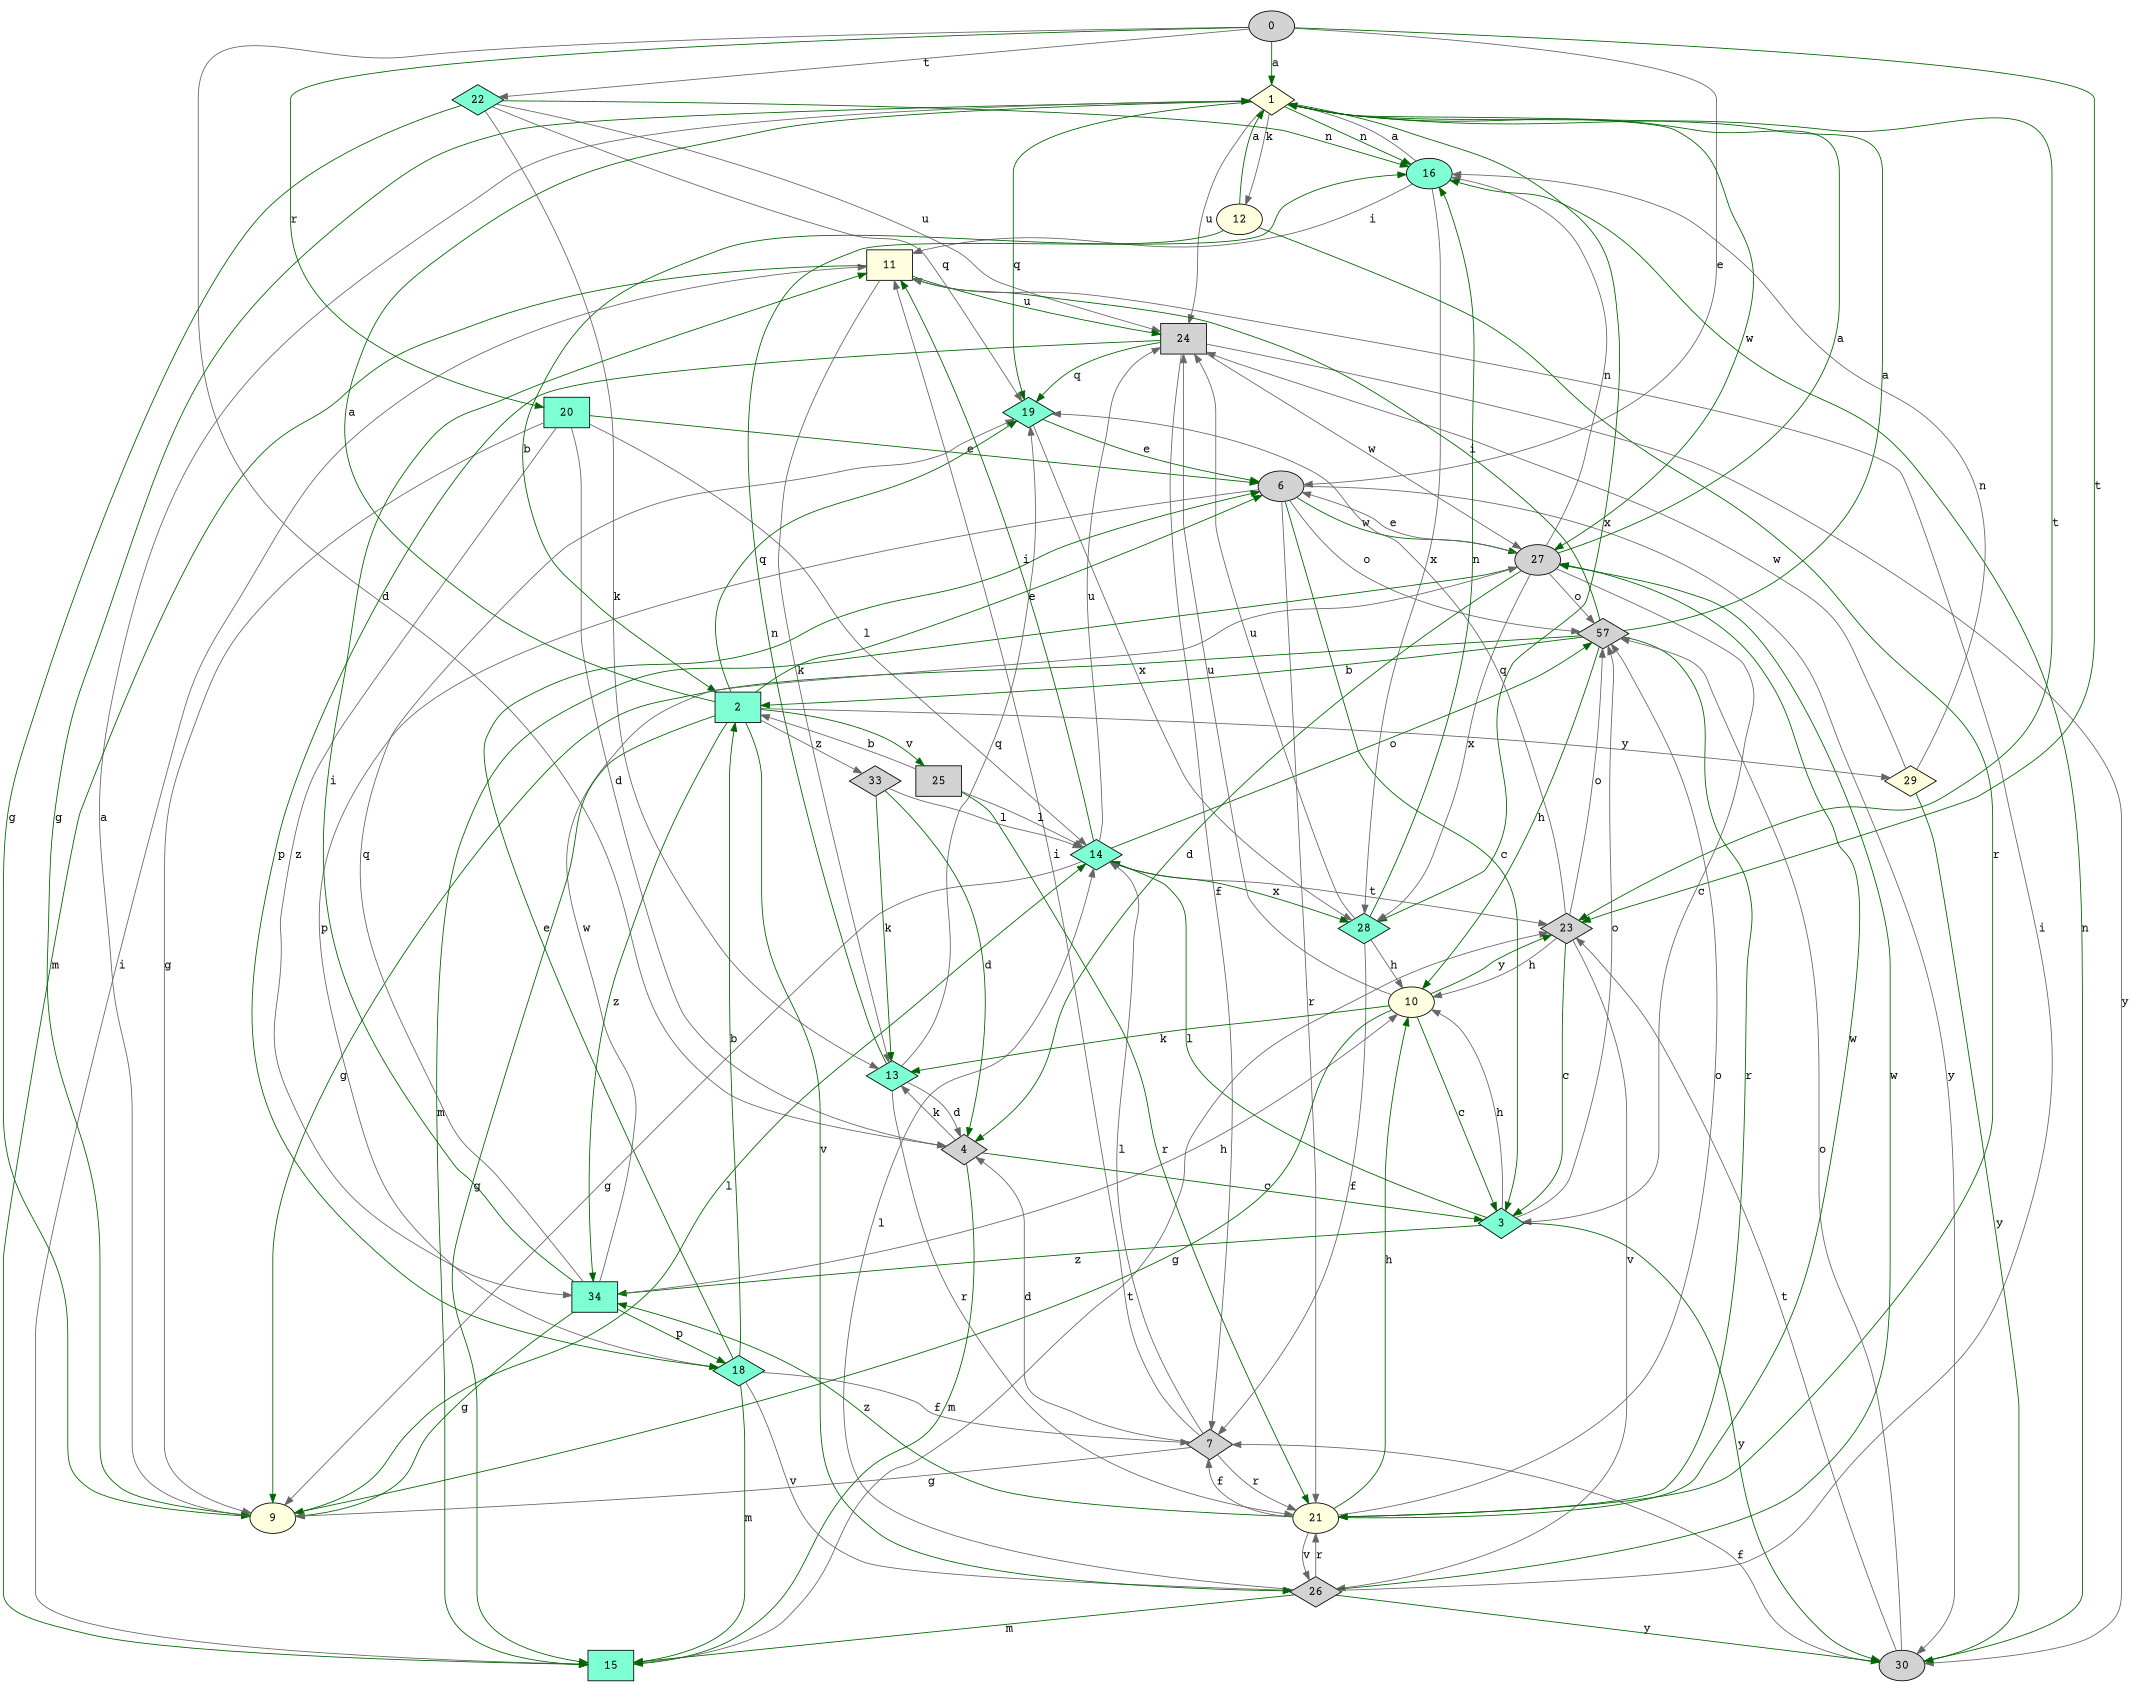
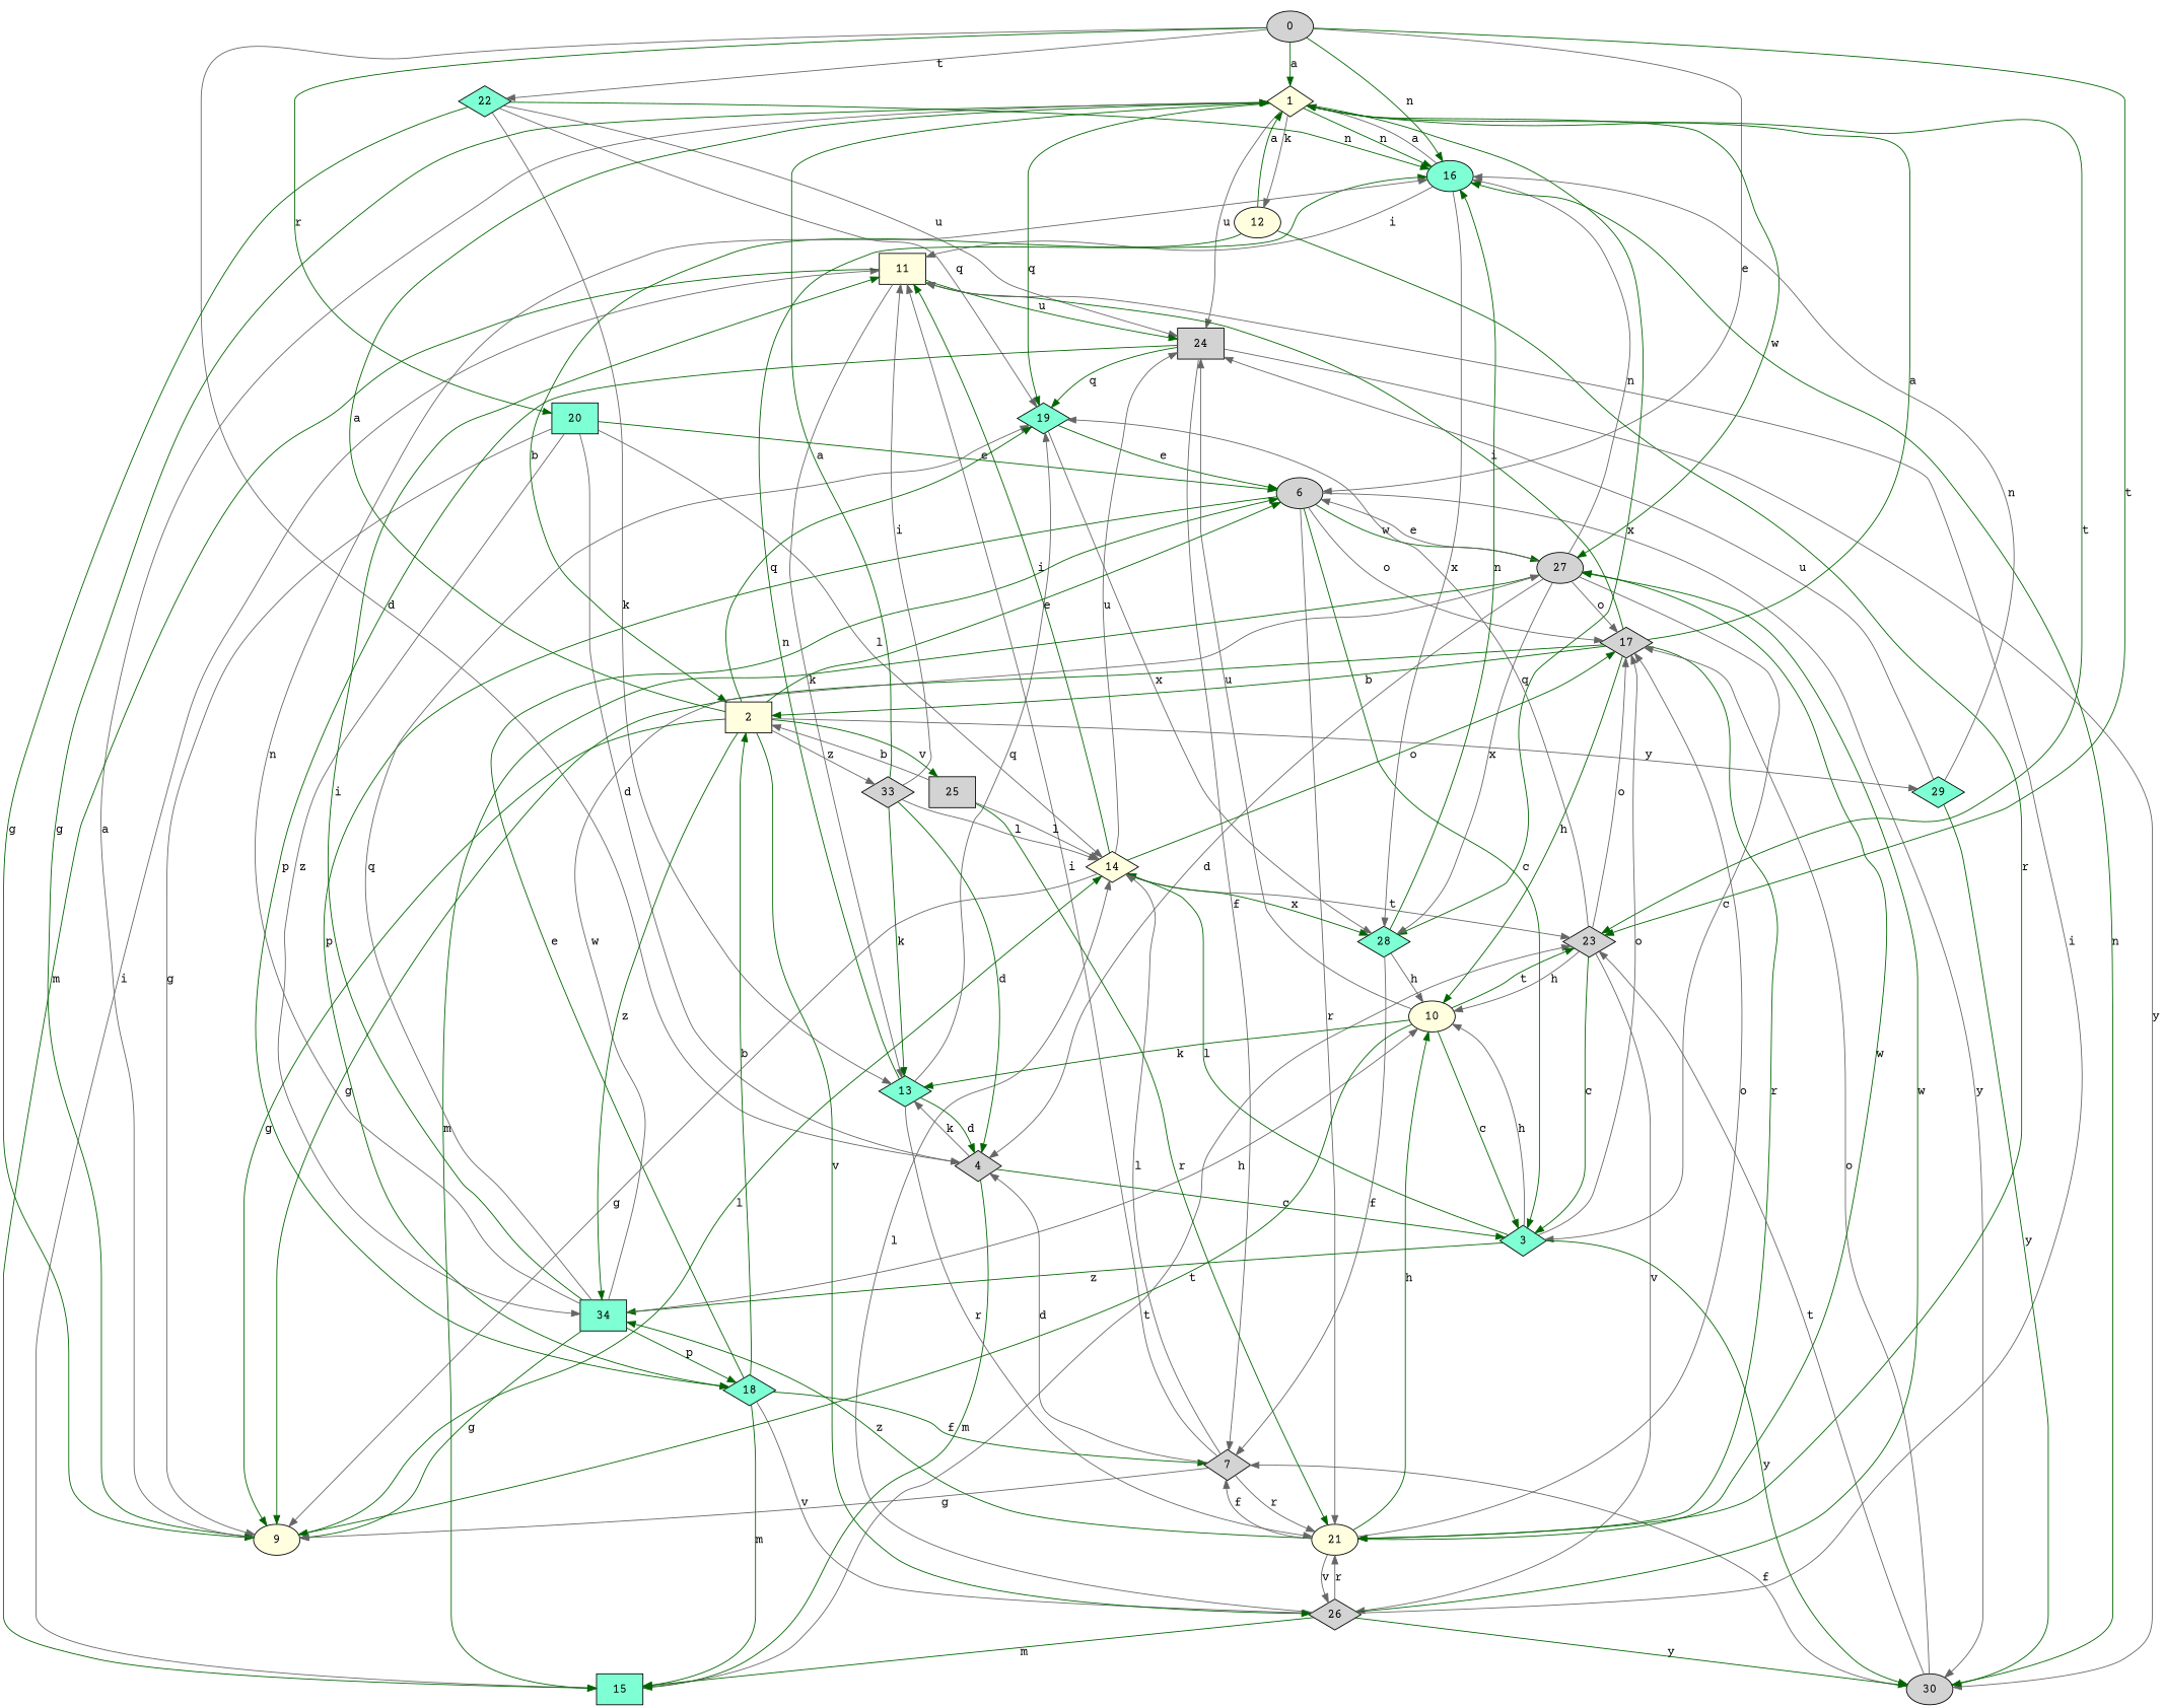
  strict digraph {
    fontname="Courier Prime"
    node [fillcolor=aquamarine fontname="Courier Prime" shape=diamond style=filled]
    edge [color=gray40 fontname="Courier Prime"]
    0 [fillcolor=lightgrey shape=ellipse]
    1 [fillcolor=lightyellow]
    4 [fillcolor=lightgrey]
    6 [fillcolor=lightgrey shape=ellipse]
    16 [shape=ellipse]
    20 [shape=box]
    22
    23 [fillcolor=lightgrey]
    9 [fillcolor=lightyellow shape=ellipse]
    12 [fillcolor=lightyellow shape=ellipse]
    19
    24 [fillcolor=lightgrey shape=box]
    27 [fillcolor=lightgrey shape=ellipse]
    28
    3
    13
    15 [shape=box]
-   17 [fillcolor=lightgrey label=57]
+   17 [fillcolor=lightgrey]
    30 [fillcolor=lightgrey shape=ellipse]
    18
    21 [fillcolor=lightyellow shape=ellipse]
    11 [fillcolor=lightyellow shape=box]
    34 [shape=box]
-   14
+   14 [fillcolor=lightyellow]
    26 [fillcolor=lightgrey]
    10 [fillcolor=lightyellow shape=ellipse]
-   2 [shape=box]
+   2 [fillcolor=lightyellow shape=box]
    7 [fillcolor=lightgrey]
    25 [fillcolor=lightgrey shape=box]
-   29 [fillcolor=lightyellow]
+   29
    33 [fillcolor=lightgrey]
    0 -> 1 [color=darkgreen label=a]
    0 -> 4 [label=d]
    0 -> 6 [label=e]
+   0 -> 16 [color=darkgreen label=n]
    0 -> 20 [color=darkgreen label=r]
    0 -> 22 [label=t]
    0 -> 23 [color=darkgreen label=t]
    1 -> 16 [color=darkgreen label=n]
    1 -> 23 [color=darkgreen label=t]
    1 -> 9 [color=darkgreen label=g]
    1 -> 12 [label=k]
    1 -> 19 [color=darkgreen label=q]
    1 -> 24 [label=u]
    1 -> 27 [color=darkgreen label=w]
    1 -> 28 [color=darkgreen label=x]
    4 -> 3 [color=darkgreen label=c]
    4 -> 13 [label=k]
    4 -> 15 [color=darkgreen label=m]
    6 -> 27 [color=darkgreen label=w]
    6 -> 3 [color=darkgreen label=c]
    6 -> 17 [label=o]
    6 -> 30 [label=y]
-   6 -> 18 [label=p]
+   6 -> 18 [color=darkgreen label=p]
    6 -> 21 [label=r]
    16 -> 1 [label=a]
    16 -> 28 [label=x]
    16 -> 11 [label=i]
    20 -> 4 [label=d]
    20 -> 6 [color=darkgreen label=e]
    20 -> 9 [label=g]
    20 -> 34 [label=z]
    20 -> 14 [label=l]
    22 -> 16 [color=darkgreen label=n]
    22 -> 9 [color=darkgreen label=g]
    22 -> 19 [label=q]
    22 -> 24 [label=u]
    22 -> 13 [label=k]
    23 -> 19 [label=q]
    23 -> 3 [color=darkgreen label=c]
    23 -> 17 [label=o]
    23 -> 26 [label=v]
    23 -> 10 [label=h]
    9 -> 1 [label=a]
    9 -> 14 [color=darkgreen label=l]
    12 -> 1 [color=darkgreen label=a]
    12 -> 21 [color=darkgreen label=r]
    12 -> 2 [color=darkgreen label=b]
    19 -> 6 [color=darkgreen label=e]
    19 -> 28 [label=x]
    24 -> 19 [color=darkgreen label=q]
-   24 -> 27 [label=w]
    24 -> 30 [label=y]
    24 -> 18 [color=darkgreen label=p]
    24 -> 7 [label=f]
-   27 -> 1 [color=darkgreen label=a]
-   27 -> 4 [color=darkgreen label=d]
+   33 -> 1 [color=darkgreen label=a]
+   27 -> 4 [label=d]
    27 -> 6 [label=e]
    27 -> 16 [label=n]
    27 -> 28 [label=x]
    27 -> 3 [label=c]
    27 -> 15 [color=darkgreen label=m]
    27 -> 17 [label=o]
    28 -> 16 [color=darkgreen label=n]
-   28 -> 24 [label=u]
    28 -> 10 [label=h]
    28 -> 7 [label=f]
    3 -> 17 [label=o]
    3 -> 30 [color=darkgreen label=y]
    3 -> 34 [color=darkgreen label=z]
    3 -> 14 [color=darkgreen label=l]
    3 -> 10 [label=h]
-   13 -> 4 [label=d]
+   13 -> 4 [color=darkgreen label=d]
    13 -> 16 [color=darkgreen label=n]
    13 -> 19 [label=q]
    13 -> 21 [label=r]
    15 -> 23 [label=t]
    15 -> 11 [label=i]
    17 -> 1 [color=darkgreen label=a]
    17 -> 9 [color=darkgreen label=g]
    17 -> 21 [color=darkgreen label=r]
    17 -> 11 [color=darkgreen label=i]
    17 -> 10 [color=darkgreen label=h]
    17 -> 2 [color=darkgreen label=b]
    30 -> 16 [color=darkgreen label=n]
    30 -> 23 [label=t]
    30 -> 17 [label=o]
    30 -> 7 [label=f]
    18 -> 6 [color=darkgreen label=e]
    18 -> 15 [color=darkgreen label=m]
    18 -> 26 [label=v]
    18 -> 2 [color=darkgreen label=b]
-   18 -> 7 [label=f]
+   18 -> 7 [color=darkgreen label=f]
    21 -> 27 [color=darkgreen label=w]
    21 -> 17 [label=o]
    21 -> 34 [color=darkgreen label=z]
    21 -> 26 [label=v]
    21 -> 10 [color=darkgreen label=h]
    21 -> 7 [label=f]
    11 -> 24 [color=darkgreen label=u]
    11 -> 13 [label=k]
    11 -> 15 [color=darkgreen label=m]
+   34 -> 16 [label=n]
    34 -> 9 [color=darkgreen label=g]
    34 -> 19 [label=q]
    34 -> 27 [label=w]
    34 -> 18 [color=darkgreen label=p]
    34 -> 11 [color=darkgreen label=i]
    34 -> 10 [label=h]
    14 -> 23 [label=t]
    14 -> 9 [label=g]
    14 -> 24 [label=u]
    14 -> 28 [color=darkgreen label=x]
    14 -> 17 [color=darkgreen label=o]
    14 -> 11 [color=darkgreen label=i]
    26 -> 27 [color=darkgreen label=w]
    26 -> 15 [color=darkgreen label=m]
    26 -> 30 [color=darkgreen label=y]
    26 -> 21 [label=r]
    26 -> 11 [label=i]
    26 -> 14 [label=l]
-   10 -> 23 [color=darkgreen label=y]
-   10 -> 9 [color=darkgreen label=g]
+   10 -> 23 [color=darkgreen label=t]
+   10 -> 9 [color=darkgreen label=t]
    10 -> 24 [label=u]
    10 -> 3 [color=darkgreen label=c]
    10 -> 13 [color=darkgreen label=k]
    2 -> 1 [color=darkgreen label=a]
    2 -> 6 [color=darkgreen label=e]
-   2 -> 15 [color=darkgreen label=g]
+   2 -> 9 [color=darkgreen label=g]
    2 -> 19 [color=darkgreen label=q]
    2 -> 34 [color=darkgreen label=z]
    2 -> 26 [color=darkgreen label=v]
    2 -> 25 [color=darkgreen label=v]
    2 -> 29 [label=y]
    2 -> 33 [label=z]
    7 -> 4 [label=d]
    7 -> 9 [label=g]
    7 -> 21 [label=r]
    7 -> 11 [label=i]
    7 -> 14 [label=l]
    25 -> 21 [color=darkgreen label=r]
    25 -> 14 [label=l]
    25 -> 2 [label=b]
    29 -> 16 [label=n]
-   29 -> 24 [label=w]
+   29 -> 24 [label=u]
    29 -> 30 [color=darkgreen label=y]
    33 -> 4 [color=darkgreen label=d]
    33 -> 13 [color=darkgreen label=k]
+   33 -> 11 [label=i]
    33 -> 14 [label=l]
  }
